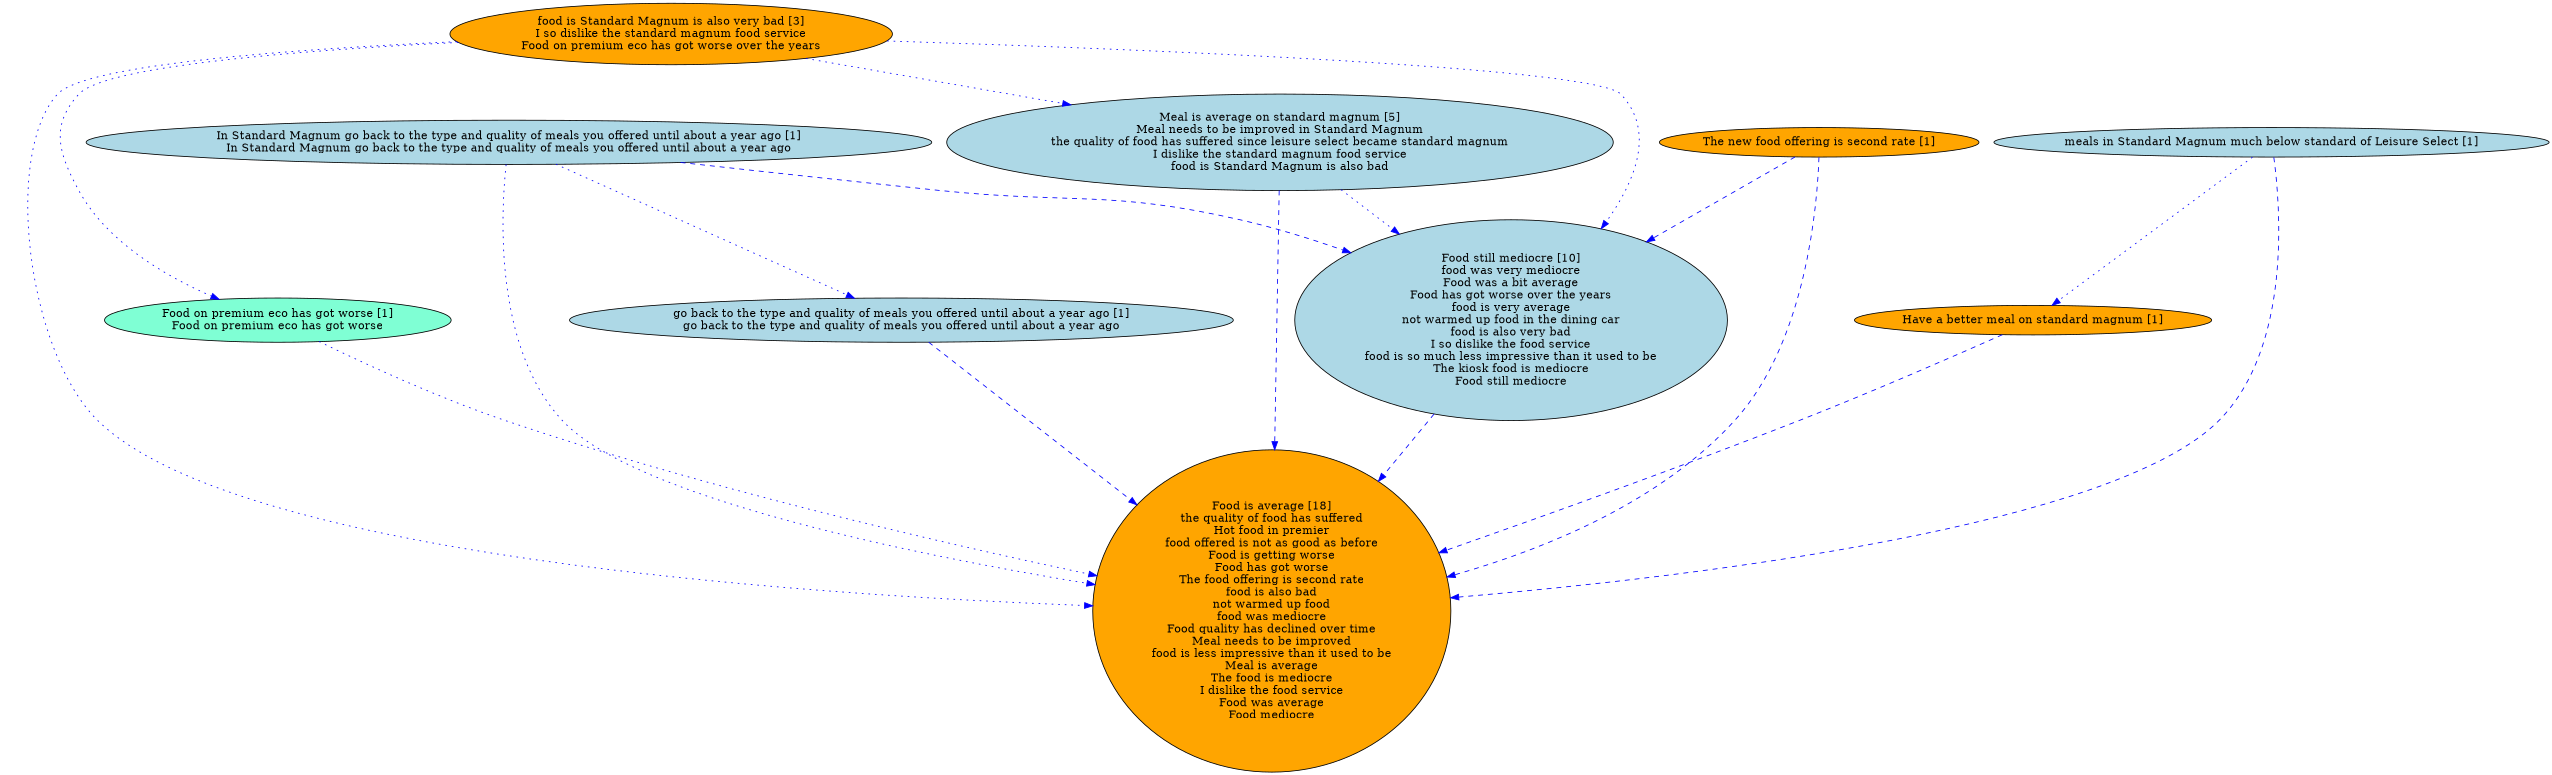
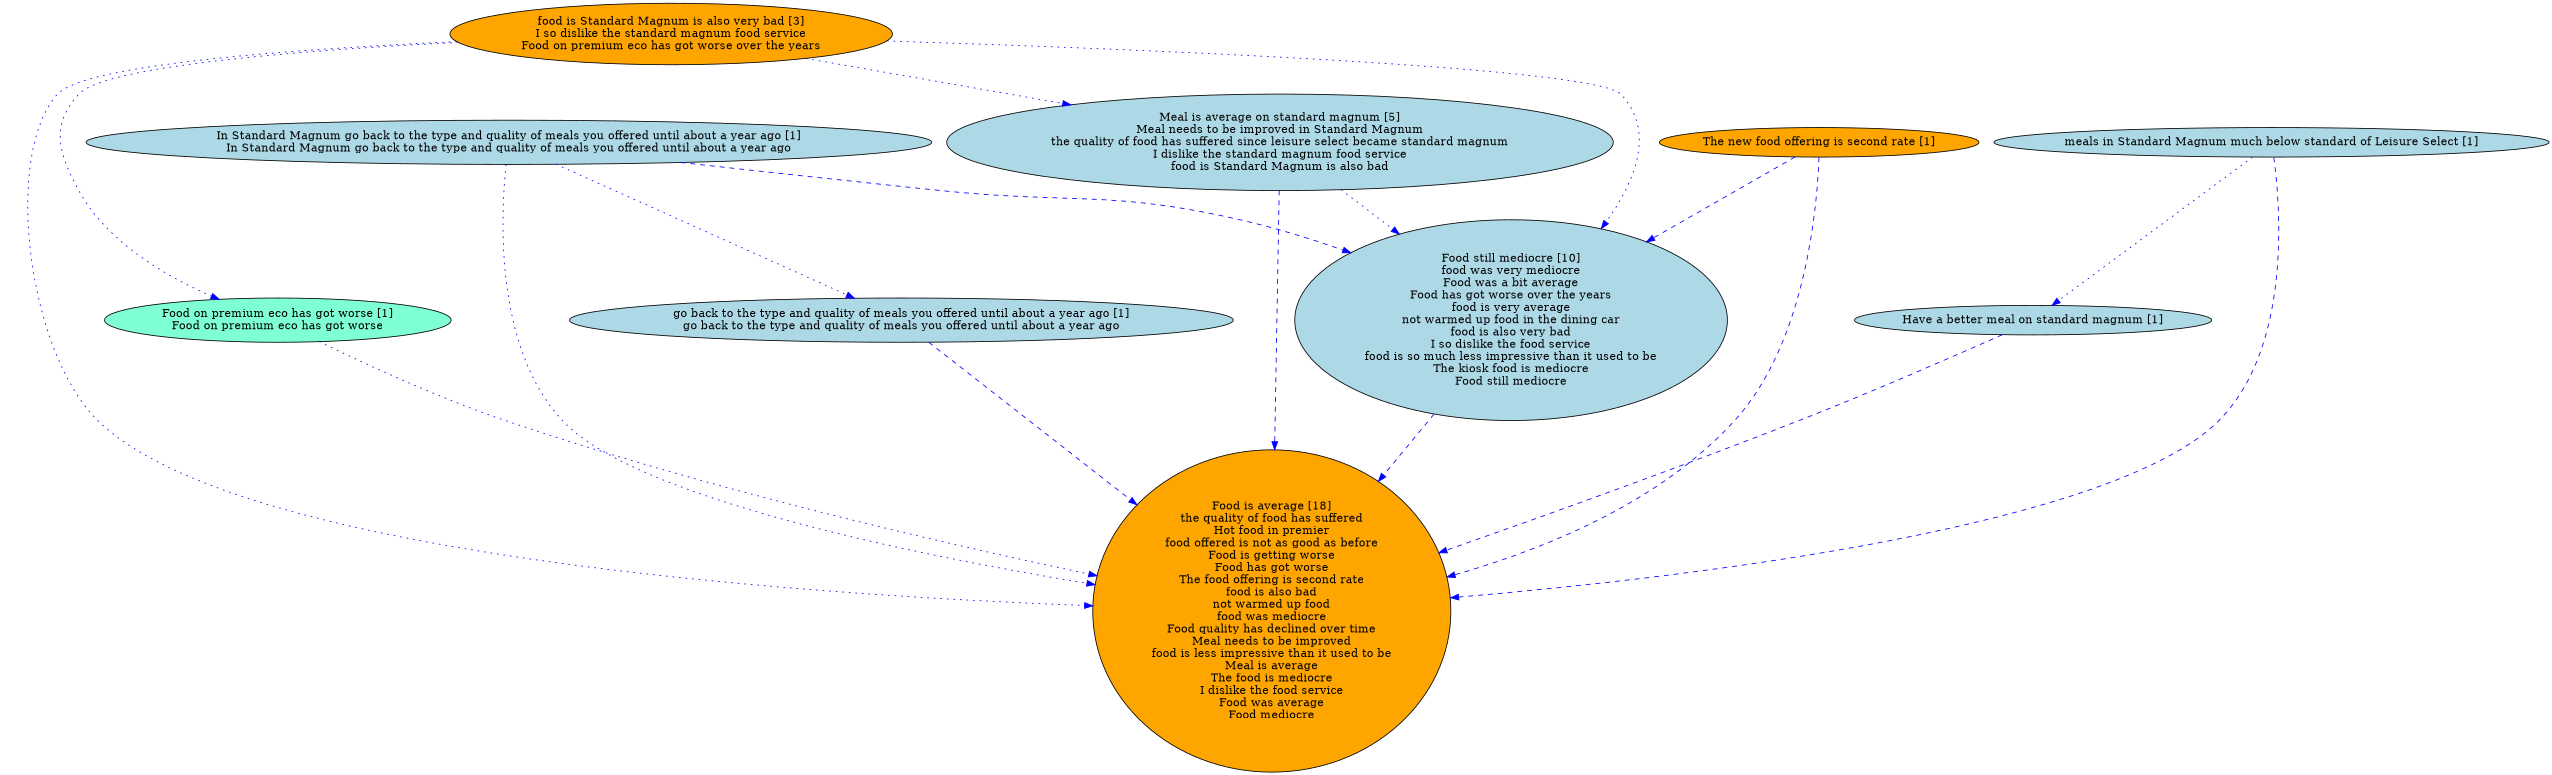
  digraph {
    node [style=filled fillcolor=lightblue]
    edge [color=blue style=dotted]
    "Food still mediocre [10]\nfood was very mediocre\nFood was a bit average\nFood has got worse over the years\nfood is very average\nnot warmed up food in the dining car\nfood is also very bad\nI so dislike the food service\nfood is so much less impressive than it used to be\nThe kiosk food is mediocre\nFood still mediocre"
    "Food is average [18]\nthe quality of food has suffered\nHot food in premier\nfood offered is not as good as before\nFood is getting worse\nFood has got worse\nThe food offering is second rate\nfood is also bad\nnot warmed up food\nfood was mediocre\nFood quality has declined over time\nMeal needs to be improved\nfood is less impressive than it used to be\nMeal is average\nThe food is mediocre\nI dislike the food service\nFood was average\nFood mediocre" [fillcolor=orange]
    "food is Standard Magnum is also very bad [3]\nI so dislike the standard magnum food service\nFood on premium eco has got worse over the years" [fillcolor=orange]
    "Meal is average on standard magnum [5]\nMeal needs to be improved in Standard Magnum\nthe quality of food has suffered since leisure select became standard magnum\nI dislike the standard magnum food service\nfood is Standard Magnum is also bad"
    "Food on premium eco has got worse [1]\nFood on premium eco has got worse" [fillcolor=aquamarine]
-   "Have a better meal on standard magnum [1]" [fillcolor=orange]
+   "Have a better meal on standard magnum [1]"
    "In Standard Magnum go back to the type and quality of meals you offered until about a year ago [1]\nIn Standard Magnum go back to the type and quality of meals you offered until about a year ago"
    "go back to the type and quality of meals you offered until about a year ago [1]\ngo back to the type and quality of meals you offered until about a year ago"
    "The new food offering is second rate [1]" [fillcolor=orange]
    "meals in Standard Magnum much below standard of Leisure Select [1]"
    "Food still mediocre [10]\nfood was very mediocre\nFood was a bit average\nFood has got worse over the years\nfood is very average\nnot warmed up food in the dining car\nfood is also very bad\nI so dislike the food service\nfood is so much less impressive than it used to be\nThe kiosk food is mediocre\nFood still mediocre" -> "Food is average [18]\nthe quality of food has suffered\nHot food in premier\nfood offered is not as good as before\nFood is getting worse\nFood has got worse\nThe food offering is second rate\nfood is also bad\nnot warmed up food\nfood was mediocre\nFood quality has declined over time\nMeal needs to be improved\nfood is less impressive than it used to be\nMeal is average\nThe food is mediocre\nI dislike the food service\nFood was average\nFood mediocre" [style=dashed]
    "food is Standard Magnum is also very bad [3]\nI so dislike the standard magnum food service\nFood on premium eco has got worse over the years" -> "Food still mediocre [10]\nfood was very mediocre\nFood was a bit average\nFood has got worse over the years\nfood is very average\nnot warmed up food in the dining car\nfood is also very bad\nI so dislike the food service\nfood is so much less impressive than it used to be\nThe kiosk food is mediocre\nFood still mediocre"
    "food is Standard Magnum is also very bad [3]\nI so dislike the standard magnum food service\nFood on premium eco has got worse over the years" -> "Food is average [18]\nthe quality of food has suffered\nHot food in premier\nfood offered is not as good as before\nFood is getting worse\nFood has got worse\nThe food offering is second rate\nfood is also bad\nnot warmed up food\nfood was mediocre\nFood quality has declined over time\nMeal needs to be improved\nfood is less impressive than it used to be\nMeal is average\nThe food is mediocre\nI dislike the food service\nFood was average\nFood mediocre"
    "food is Standard Magnum is also very bad [3]\nI so dislike the standard magnum food service\nFood on premium eco has got worse over the years" -> "Meal is average on standard magnum [5]\nMeal needs to be improved in Standard Magnum\nthe quality of food has suffered since leisure select became standard magnum\nI dislike the standard magnum food service\nfood is Standard Magnum is also bad"
    "food is Standard Magnum is also very bad [3]\nI so dislike the standard magnum food service\nFood on premium eco has got worse over the years" -> "Food on premium eco has got worse [1]\nFood on premium eco has got worse"
    "Meal is average on standard magnum [5]\nMeal needs to be improved in Standard Magnum\nthe quality of food has suffered since leisure select became standard magnum\nI dislike the standard magnum food service\nfood is Standard Magnum is also bad" -> "Food still mediocre [10]\nfood was very mediocre\nFood was a bit average\nFood has got worse over the years\nfood is very average\nnot warmed up food in the dining car\nfood is also very bad\nI so dislike the food service\nfood is so much less impressive than it used to be\nThe kiosk food is mediocre\nFood still mediocre"
    "Meal is average on standard magnum [5]\nMeal needs to be improved in Standard Magnum\nthe quality of food has suffered since leisure select became standard magnum\nI dislike the standard magnum food service\nfood is Standard Magnum is also bad" -> "Food is average [18]\nthe quality of food has suffered\nHot food in premier\nfood offered is not as good as before\nFood is getting worse\nFood has got worse\nThe food offering is second rate\nfood is also bad\nnot warmed up food\nfood was mediocre\nFood quality has declined over time\nMeal needs to be improved\nfood is less impressive than it used to be\nMeal is average\nThe food is mediocre\nI dislike the food service\nFood was average\nFood mediocre" [style=dashed]
    "Food on premium eco has got worse [1]\nFood on premium eco has got worse" -> "Food is average [18]\nthe quality of food has suffered\nHot food in premier\nfood offered is not as good as before\nFood is getting worse\nFood has got worse\nThe food offering is second rate\nfood is also bad\nnot warmed up food\nfood was mediocre\nFood quality has declined over time\nMeal needs to be improved\nfood is less impressive than it used to be\nMeal is average\nThe food is mediocre\nI dislike the food service\nFood was average\nFood mediocre"
    "Have a better meal on standard magnum [1]" -> "Food is average [18]\nthe quality of food has suffered\nHot food in premier\nfood offered is not as good as before\nFood is getting worse\nFood has got worse\nThe food offering is second rate\nfood is also bad\nnot warmed up food\nfood was mediocre\nFood quality has declined over time\nMeal needs to be improved\nfood is less impressive than it used to be\nMeal is average\nThe food is mediocre\nI dislike the food service\nFood was average\nFood mediocre" [style=dashed]
    "In Standard Magnum go back to the type and quality of meals you offered until about a year ago [1]\nIn Standard Magnum go back to the type and quality of meals you offered until about a year ago" -> "Food still mediocre [10]\nfood was very mediocre\nFood was a bit average\nFood has got worse over the years\nfood is very average\nnot warmed up food in the dining car\nfood is also very bad\nI so dislike the food service\nfood is so much less impressive than it used to be\nThe kiosk food is mediocre\nFood still mediocre" [style=dashed]
    "In Standard Magnum go back to the type and quality of meals you offered until about a year ago [1]\nIn Standard Magnum go back to the type and quality of meals you offered until about a year ago" -> "Food is average [18]\nthe quality of food has suffered\nHot food in premier\nfood offered is not as good as before\nFood is getting worse\nFood has got worse\nThe food offering is second rate\nfood is also bad\nnot warmed up food\nfood was mediocre\nFood quality has declined over time\nMeal needs to be improved\nfood is less impressive than it used to be\nMeal is average\nThe food is mediocre\nI dislike the food service\nFood was average\nFood mediocre"
    "In Standard Magnum go back to the type and quality of meals you offered until about a year ago [1]\nIn Standard Magnum go back to the type and quality of meals you offered until about a year ago" -> "go back to the type and quality of meals you offered until about a year ago [1]\ngo back to the type and quality of meals you offered until about a year ago"
    "go back to the type and quality of meals you offered until about a year ago [1]\ngo back to the type and quality of meals you offered until about a year ago" -> "Food is average [18]\nthe quality of food has suffered\nHot food in premier\nfood offered is not as good as before\nFood is getting worse\nFood has got worse\nThe food offering is second rate\nfood is also bad\nnot warmed up food\nfood was mediocre\nFood quality has declined over time\nMeal needs to be improved\nfood is less impressive than it used to be\nMeal is average\nThe food is mediocre\nI dislike the food service\nFood was average\nFood mediocre" [style=dashed]
    "The new food offering is second rate [1]" -> "Food still mediocre [10]\nfood was very mediocre\nFood was a bit average\nFood has got worse over the years\nfood is very average\nnot warmed up food in the dining car\nfood is also very bad\nI so dislike the food service\nfood is so much less impressive than it used to be\nThe kiosk food is mediocre\nFood still mediocre" [style=dashed]
    "The new food offering is second rate [1]" -> "Food is average [18]\nthe quality of food has suffered\nHot food in premier\nfood offered is not as good as before\nFood is getting worse\nFood has got worse\nThe food offering is second rate\nfood is also bad\nnot warmed up food\nfood was mediocre\nFood quality has declined over time\nMeal needs to be improved\nfood is less impressive than it used to be\nMeal is average\nThe food is mediocre\nI dislike the food service\nFood was average\nFood mediocre" [style=dashed]
    "meals in Standard Magnum much below standard of Leisure Select [1]" -> "Food is average [18]\nthe quality of food has suffered\nHot food in premier\nfood offered is not as good as before\nFood is getting worse\nFood has got worse\nThe food offering is second rate\nfood is also bad\nnot warmed up food\nfood was mediocre\nFood quality has declined over time\nMeal needs to be improved\nfood is less impressive than it used to be\nMeal is average\nThe food is mediocre\nI dislike the food service\nFood was average\nFood mediocre" [style=dashed]
    "meals in Standard Magnum much below standard of Leisure Select [1]" -> "Have a better meal on standard magnum [1]"
  }
